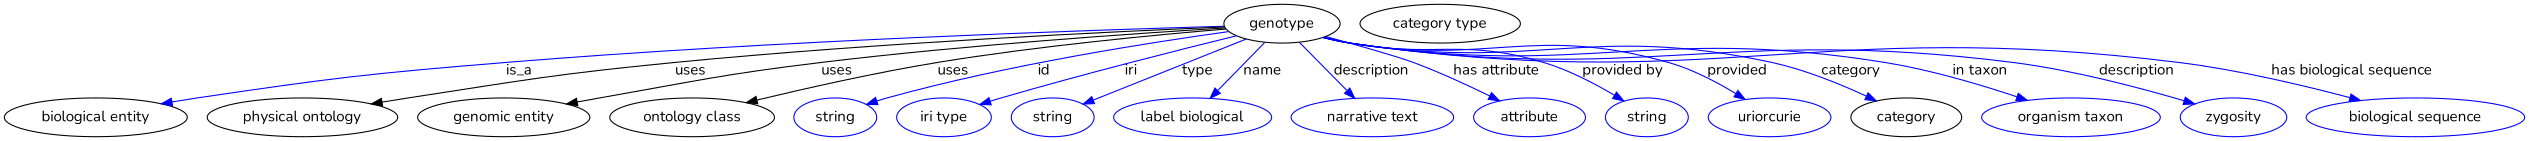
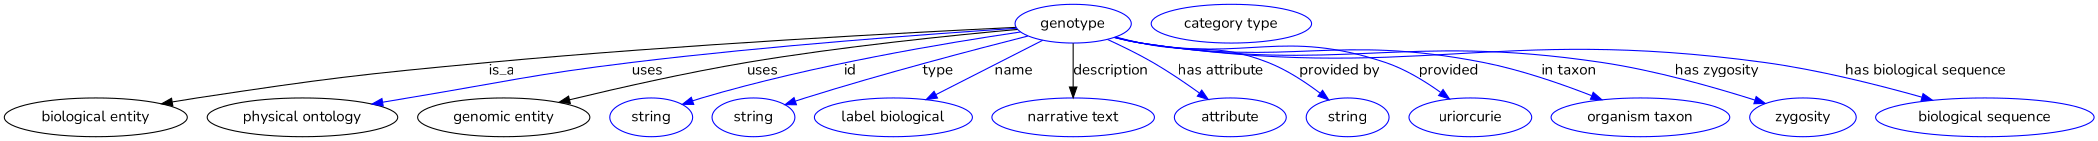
  digraph {
    fontname=Nunito
    node [fontname=Nunito color=blue]
    edge [fontname=Nunito color=blue style=solid]
-   n1 [height=0.5 label=genotype width=1.4985 color=""]
+   n1 [height=0.5 label=genotype width=1.4985]
    "biological entity" [height=0.5 width=2.3651 color=""]
    n3 [height=0.5 label="physical ontology" width=2.4553 color=""]
    "genomic entity" [height=0.5 width=2.2206 color=""]
-   "ontology class" [height=0.5 width=2.1304 color=""]
    n6 [height=0.5 label=string width=1.0652]
-   n7 [height=0.5 label="iri type" width=1.2277]
    n8 [height=0.5 label=string width=1.0652]
    n9 [height=0.5 label="label biological" width=1.5707]
    n10 [height=0.5 label="narrative text" width=2.0943]
    n11 [height=0.5 label=attribute width=1.4443]
    n12 [height=0.5 label=string width=1.0652]
    n13 [height=0.5 label=uriorcurie width=1.5887]
-   category [height=0.5 width=1.4263 color=""]
    n15 [height=0.5 label="organism taxon" width=2.3109]
    n16 [height=0.5 label=zygosity width=1.3721]
    n17 [height=0.5 label="biological sequence" width=2.8164]
-   n18 [color=black height=0.5 label="category type" width=2.0762]
-   n1 -> "biological entity" [label=is_a style=""]
-   n1 -> n3 [label=uses color="" style=""]
+   n18 [height=0.5 label="category type" width=2.0762]
+   n1 -> "biological entity" [label=is_a color="" style=""]
+   n1 -> n3 [label=uses style=""]
    n1 -> "genomic entity" [label=uses color="" style=""]
-   n1 -> "ontology class" [label=uses color="" style=""]
    n1 -> n6 [label=id]
-   n1 -> n7 [label=iri]
    n1 -> n8 [label=type]
    n1 -> n9 [label=name]
-   n1 -> n10 [label=description]
+   n1 -> n10 [color=black label=description]
    n1 -> n11 [label="has attribute"]
    n1 -> n12 [label="provided by"]
    n1 -> n13 [label=provided]
-   n1 -> category [label=category]
    n1 -> n15 [label="in taxon"]
-   n1 -> n16 [label=description]
+   n1 -> n16 [label="has zygosity"]
    n1 -> n17 [label="has biological sequence"]
  }
